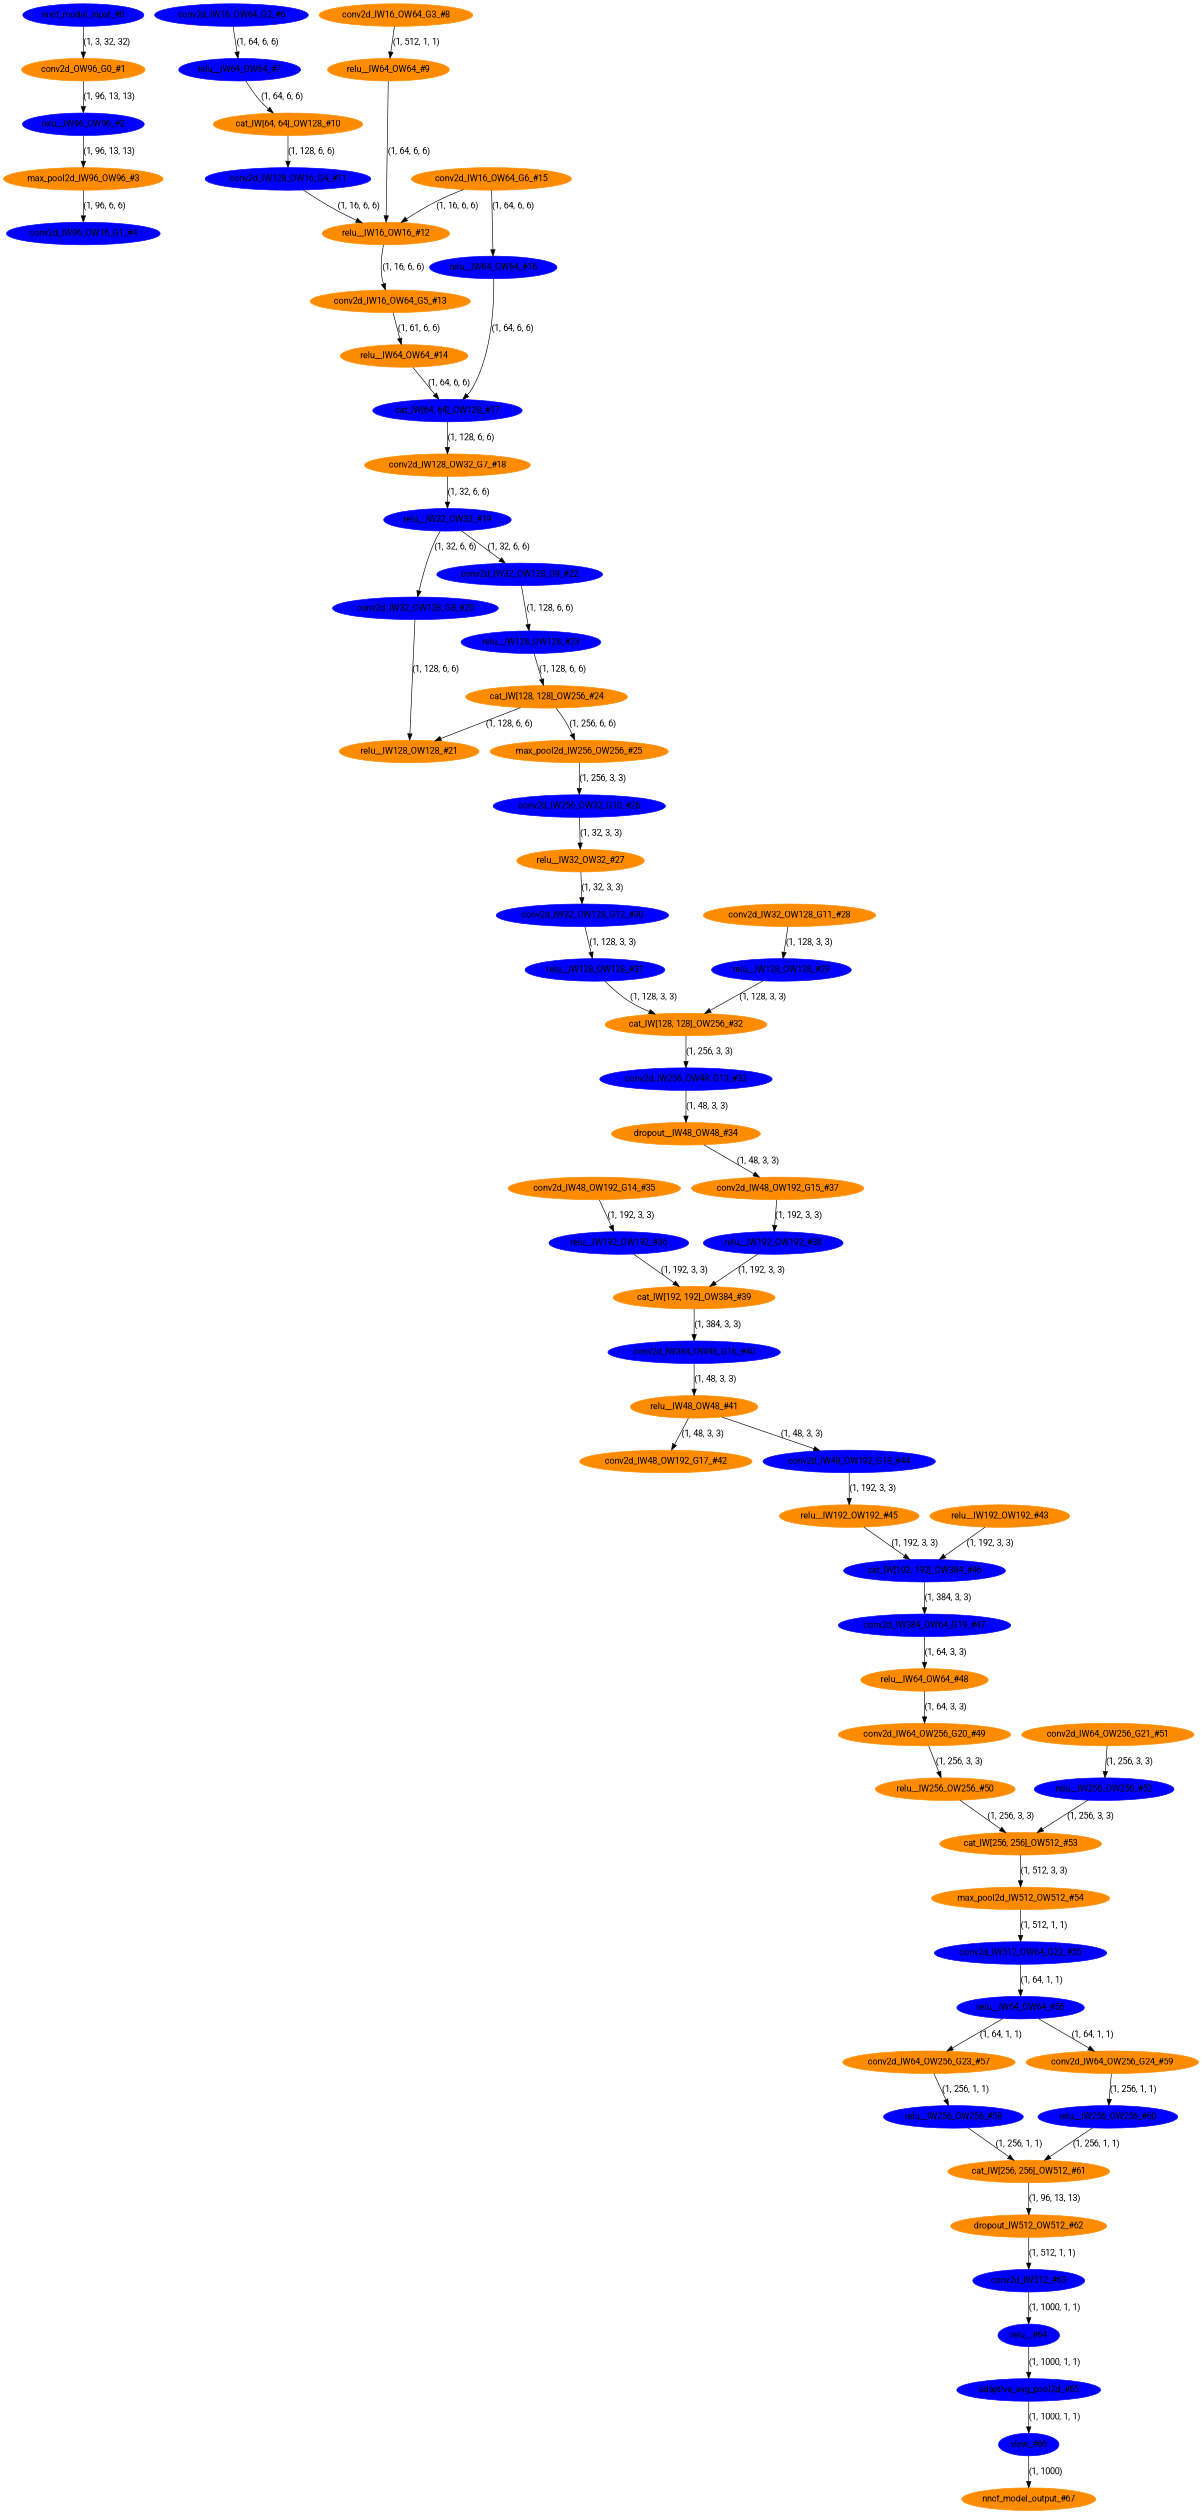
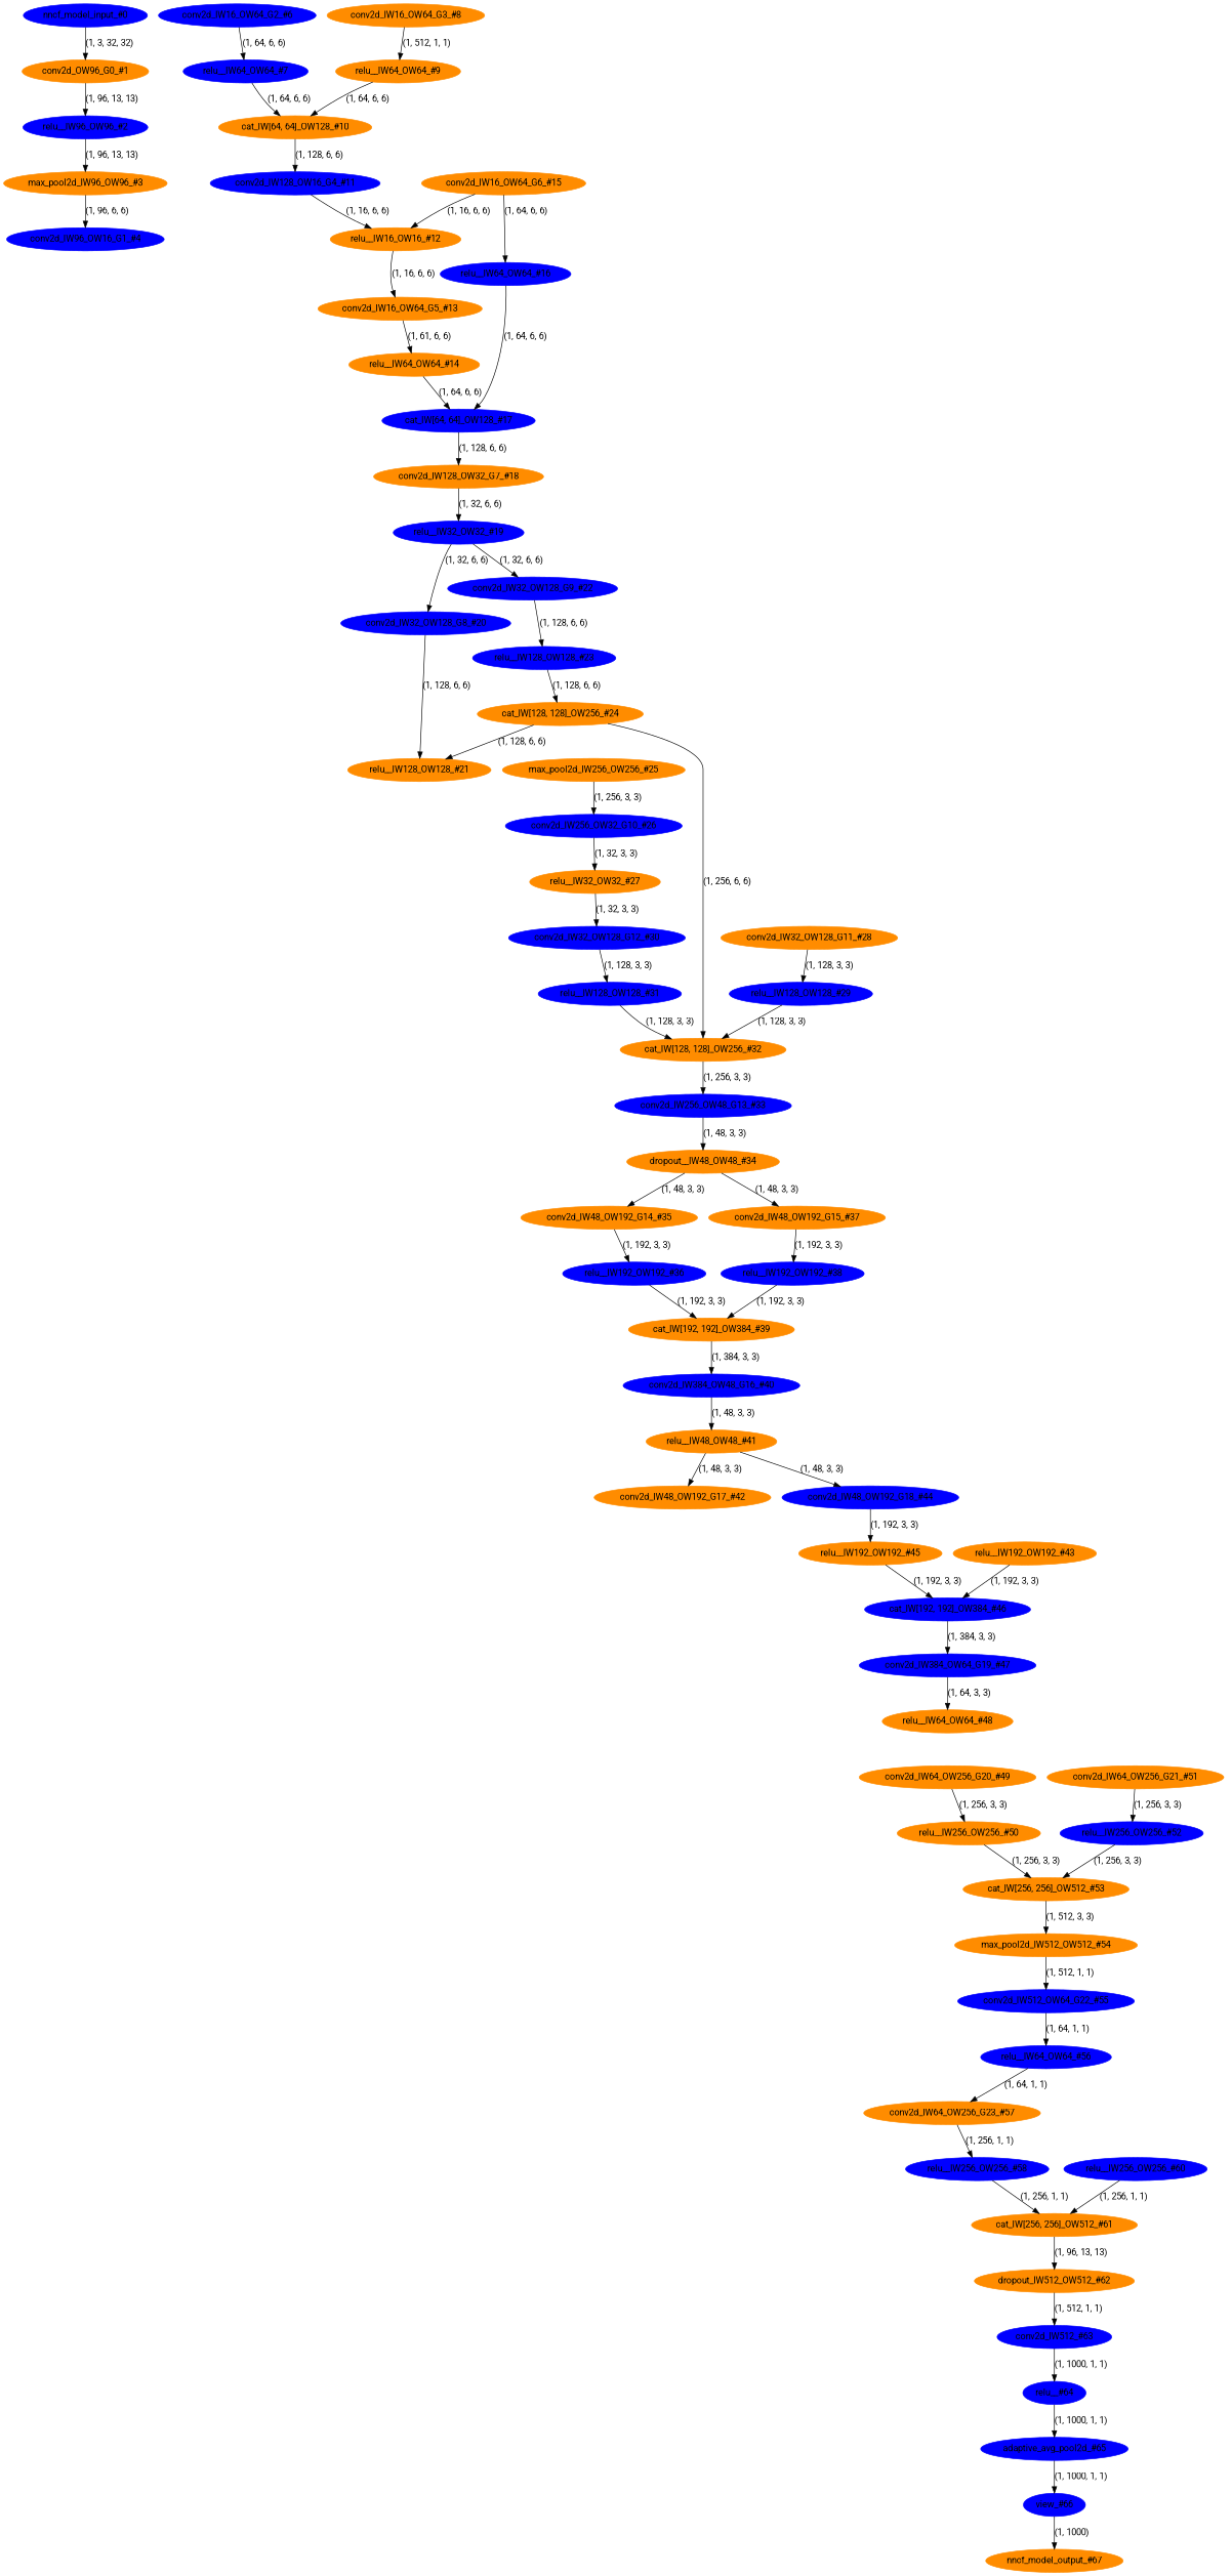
  strict digraph {
    fontname=Roboto
    node [color=darkorange fontname=Roboto style=filled type=conv2d]
    edge [fontname=Roboto style=solid]
    n1 [color=blue label="nncf_model_input_#0" type=nncf_model_input]
    n2 [label="conv2d_OW96_G0_#1"]
    n3 [color=blue label="relu__IW96_OW96_#2" type=relu_]
    n4 [label="max_pool2d_IW96_OW96_#3" type=max_pool2d]
    n5 [color=blue label="conv2d_IW96_OW16_G1_#4"]
    n6 [color=blue label="conv2d_IW16_OW64_G2_#6"]
    n7 [color=blue label="relu__IW64_OW64_#7" type=relu_]
    n8 [label="conv2d_IW16_OW64_G3_#8"]
    n9 [label="relu__IW64_OW64_#9" type=relu_]
    n10 [label="cat_IW[64, 64]_OW128_#10" type=cat]
    n11 [color=blue label="conv2d_IW128_OW16_G4_#11"]
    n12 [label="relu__IW16_OW16_#12" type=relu_]
    n13 [label="conv2d_IW16_OW64_G5_#13"]
    n14 [label="relu__IW64_OW64_#14" type=relu_]
    n15 [label="conv2d_IW16_OW64_G6_#15"]
    n16 [color=blue label="relu__IW64_OW64_#16" type=relu_]
    n17 [color=blue label="cat_IW[64, 64]_OW128_#17" type=cat]
    n18 [label="conv2d_IW128_OW32_G7_#18"]
    n19 [color=blue label="relu__IW32_OW32_#19" type=relu_]
    n20 [color=blue label="conv2d_IW32_OW128_G8_#20"]
    n21 [color=blue label="conv2d_IW32_OW128_G9_#22"]
    n22 [label="relu__IW128_OW128_#21" type=relu_]
    n23 [color=blue label="relu__IW128_OW128_#23" type=relu_]
    n24 [label="cat_IW[128, 128]_OW256_#24" type=cat]
    n25 [label="max_pool2d_IW256_OW256_#25" type=max_pool2d]
    n26 [color=blue label="conv2d_IW256_OW32_G10_#26"]
    n27 [label="relu__IW32_OW32_#27" type=relu_]
    n28 [color=blue label="conv2d_IW32_OW128_G12_#30"]
    n29 [label="conv2d_IW32_OW128_G11_#28"]
    n30 [color=blue label="relu__IW128_OW128_#29" type=relu_]
    n31 [color=blue label="relu__IW128_OW128_#31" type=relu_]
    n32 [label="cat_IW[128, 128]_OW256_#32" type=cat]
    n33 [color=blue label="conv2d_IW256_OW48_G13_#33"]
    n34 [label="dropout__IW48_OW48_#34" type=relu_]
    n35 [label="conv2d_IW48_OW192_G14_#35"]
    n36 [label="conv2d_IW48_OW192_G15_#37"]
    n37 [color=blue label="relu__IW192_OW192_#36" type=relu_]
    n38 [color=blue label="relu__IW192_OW192_#38" type=relu_]
    n39 [label="cat_IW[192, 192]_OW384_#39" type=cat]
    n40 [color=blue label="conv2d_IW384_OW48_G16_#40"]
    n41 [label="relu__IW48_OW48_#41" type=relu_]
    n42 [label="conv2d_IW48_OW192_G17_#42"]
    n43 [color=blue label="conv2d_IW48_OW192_G18_#44"]
    n44 [label="relu__IW192_OW192_#45" type=relu_]
    n45 [label="relu__IW192_OW192_#43" type=relu_]
    n46 [color=blue label="cat_IW[192, 192]_OW384_#46" type=cat]
    n47 [color=blue label="conv2d_IW384_OW64_G19_#47"]
    n48 [label="relu__IW64_OW64_#48" type=relu_]
    n49 [label="conv2d_IW64_OW256_G20_#49"]
    n50 [label="relu__IW256_OW256_#50" type=relu_]
    n51 [label="conv2d_IW64_OW256_G21_#51"]
    n52 [color=blue label="relu__IW256_OW256_#52" type=relu_]
    n53 [label="cat_IW[256, 256]_OW512_#53" type=cat]
    n54 [label="max_pool2d_IW512_OW512_#54" type=max_pool2d]
    n55 [color=blue label="conv2d_IW512_OW64_G22_#55"]
    n56 [color=blue label="relu__IW64_OW64_#56" type=relu_]
    n57 [label="conv2d_IW64_OW256_G23_#57"]
-   n58 [label="conv2d_IW64_OW256_G24_#59"]
    n59 [color=blue label="relu__IW256_OW256_#58" type=relu_]
    n60 [color=blue label="relu__IW256_OW256_#60" type=relu_]
    n61 [label="cat_IW[256, 256]_OW512_#61" type=cat]
    n62 [label="dropout_IW512_OW512_#62" type=dropout]
    n63 [color=blue label="conv2d_IW512_#63"]
    n64 [color=blue label="relu__#64" type=relu_]
    n65 [color=blue label="adaptive_avg_pool2d_#65" type=adaptive_avg_pool2d]
    n66 [color=blue label="view_#66" type=view]
    n67 [label="nncf_model_output_#67" type=nncf_model_output]
    n1 -> n2 [label="(1, 3, 32, 32)"]
    n2 -> n3 [label="(1, 96, 13, 13)"]
    n3 -> n4 [label="(1, 96, 13, 13)"]
    n4 -> n5 [label="(1, 96, 6, 6)"]
    n6 -> n7 [label="(1, 64, 6, 6)"]
    n7 -> n10 [label="(1, 64, 6, 6)"]
    n8 -> n9 [label="(1, 512, 1, 1)"]
-   n9 -> n12 [label="(1, 64, 6, 6)"]
+   n9 -> n10 [label="(1, 64, 6, 6)"]
    n10 -> n11 [label="(1, 128, 6, 6)"]
    n11 -> n12 [label="(1, 16, 6, 6)"]
    n12 -> n13 [label="(1, 16, 6, 6)"]
    n13 -> n14 [label="(1, 61, 6, 6)"]
    n14 -> n17 [label="(1, 64, 6, 6)"]
    n15 -> n12 [label="(1, 16, 6, 6)"]
    n15 -> n16 [label="(1, 64, 6, 6)"]
    n16 -> n17 [label="(1, 64, 6, 6)"]
    n17 -> n18 [label="(1, 128, 6, 6)"]
    n18 -> n19 [label="(1, 32, 6, 6)"]
    n19 -> n20 [label="(1, 32, 6, 6)"]
    n19 -> n21 [label="(1, 32, 6, 6)"]
    n20 -> n22 [label="(1, 128, 6, 6)"]
    n21 -> n23 [label="(1, 128, 6, 6)"]
    n23 -> n24 [label="(1, 128, 6, 6)"]
    n24 -> n22 [label="(1, 128, 6, 6)"]
-   n24 -> n25 [label="(1, 256, 6, 6)"]
+   n24 -> n32 [label="(1, 256, 6, 6)"]
    n25 -> n26 [label="(1, 256, 3, 3)"]
    n26 -> n27 [label="(1, 32, 3, 3)"]
    n27 -> n28 [label="(1, 32, 3, 3)"]
    n28 -> n31 [label="(1, 128, 3, 3)"]
    n29 -> n30 [label="(1, 128, 3, 3)"]
    n30 -> n32 [label="(1, 128, 3, 3)"]
    n31 -> n32 [label="(1, 128, 3, 3)"]
    n32 -> n33 [label="(1, 256, 3, 3)"]
    n33 -> n34 [label="(1, 48, 3, 3)"]
+   n34 -> n35 [label="(1, 48, 3, 3)"]
    n34 -> n36 [label="(1, 48, 3, 3)"]
    n35 -> n37 [label="(1, 192, 3, 3)"]
    n36 -> n38 [label="(1, 192, 3, 3)"]
    n37 -> n39 [label="(1, 192, 3, 3)"]
    n38 -> n39 [label="(1, 192, 3, 3)"]
    n39 -> n40 [label="(1, 384, 3, 3)"]
    n40 -> n41 [label="(1, 48, 3, 3)"]
    n41 -> n42 [label="(1, 48, 3, 3)"]
    n41 -> n43 [label="(1, 48, 3, 3)"]
    n43 -> n44 [label="(1, 192, 3, 3)"]
    n44 -> n46 [label="(1, 192, 3, 3)"]
    n45 -> n46 [label="(1, 192, 3, 3)"]
    n46 -> n47 [label="(1, 384, 3, 3)"]
    n47 -> n48 [label="(1, 64, 3, 3)"]
-   n48 -> n49 [label="(1, 64, 3, 3)"]
    n49 -> n50 [label="(1, 256, 3, 3)"]
    n50 -> n53 [label="(1, 256, 3, 3)"]
    n51 -> n52 [label="(1, 256, 3, 3)"]
    n52 -> n53 [label="(1, 256, 3, 3)"]
    n53 -> n54 [label="(1, 512, 3, 3)"]
    n54 -> n55 [label="(1, 512, 1, 1)"]
    n55 -> n56 [label="(1, 64, 1, 1)"]
    n56 -> n57 [label="(1, 64, 1, 1)"]
-   n56 -> n58 [label="(1, 64, 1, 1)"]
    n57 -> n59 [label="(1, 256, 1, 1)"]
-   n58 -> n60 [label="(1, 256, 1, 1)"]
    n59 -> n61 [label="(1, 256, 1, 1)"]
    n60 -> n61 [label="(1, 256, 1, 1)"]
    n61 -> n62 [label="(1, 96, 13, 13)"]
    n62 -> n63 [label="(1, 512, 1, 1)"]
    n63 -> n64 [label="(1, 1000, 1, 1)"]
    n64 -> n65 [label="(1, 1000, 1, 1)"]
    n65 -> n66 [label="(1, 1000, 1, 1)"]
    n66 -> n67 [label="(1, 1000)"]
  }
